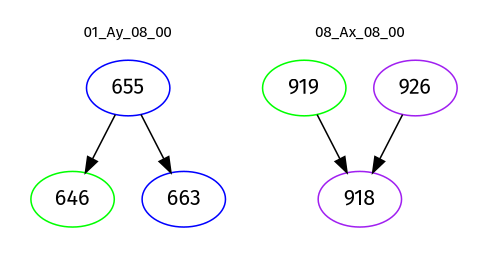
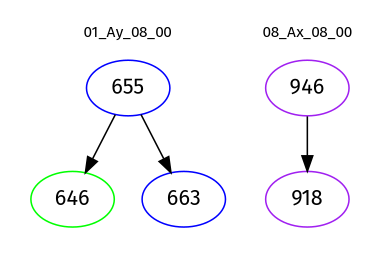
  digraph {
    fontname="Fira Sans"
    node [color=blue fontname="Fira Sans"]
    edge [color=black fontname="Fira Sans"]
    n1 [label=655]
    n2 [color=green label=646]
    n3 [label=663]
-   n4 [color=purple label=926]
-   n5 [color=green label=919]
+   n4 [color=purple label=946]
    n6 [color=purple label=918]
    subgraph cluster_1 {
      color=white
      fontsize=10
      label="01_Ay_08_00"
      n1
      n2
      n3
    }
    subgraph cluster_2 {
      color=white
      fontsize=10
      label="08_Ax_08_00"
      n4
-     n5
      n6
    }
    n1 -> n2
    n1 -> n3
    n4 -> n6
-   n5 -> n6
  }
